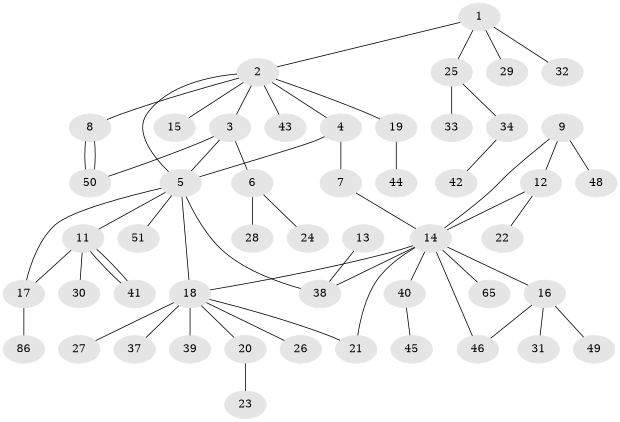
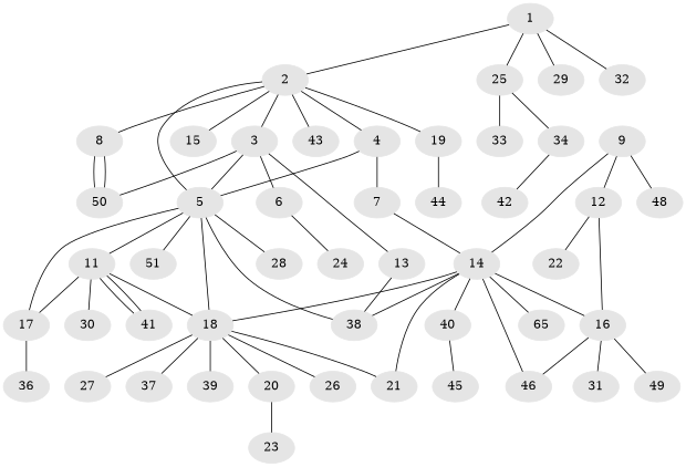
  graph {
    node [color=gray90 style=filled]
    1
    2
    25
    29
    32
    3
    4
    5
    8
    15
    19
    43
    33
    34
    6
    13
    50
    7
    11
    17
    18
    28
    38
    51
    44
    24
    14
    30
    41
-   36 [label=86]
+   36
    21
    20
    26
    27
    37
    39
    9
    12
    48
    16
    n41 [label=65]
    40
    46
    22
    31
    49
    45
    23
    42
    1 -- 2
    1 -- 25
    1 -- 29
    1 -- 32
    2 -- 3
    2 -- 4
    2 -- 5
    2 -- 8
    2 -- 15
    2 -- 19
    2 -- 43
    25 -- 33
    25 -- 34
    3 -- 5
    3 -- 6
+   3 -- 13
    3 -- 50
    4 -- 5
    4 -- 7
    5 -- 11
    5 -- 17
    5 -- 18
-   6 -- 28
+   5 -- 28
    5 -- 38
    5 -- 51
    8 -- 50
    8 -- 50
    19 -- 44
    34 -- 42
    6 -- 24
    13 -- 38
    7 -- 14
    11 -- 17
+   11 -- 18
    11 -- 30
    11 -- 41
    11 -- 41
    17 -- 36
    18 -- 21
    18 -- 20
    18 -- 26
    18 -- 27
    18 -- 37
    18 -- 39
    14 -- 18
    14 -- 38
    14 -- 21
    14 -- 16
    14 -- n41
    14 -- 40
    14 -- 46
    20 -- 23
    9 -- 14
    9 -- 12
    9 -- 48
-   12 -- 14
+   12 -- 16
    12 -- 22
    16 -- 46
    16 -- 31
    16 -- 49
    40 -- 45
  }
